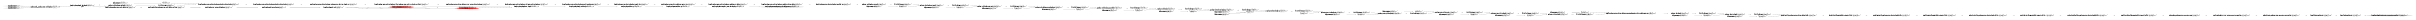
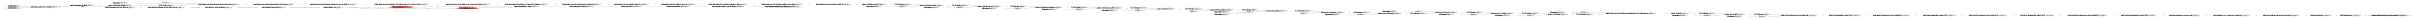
  digraph {
    rankdir=LR
    node [fillcolor=white shape=ellipse style=filled]
    edge [style=bold]
    n1 [label="assertEquals(topicName.getPartition(0).toString(),\"persistent://myprop/mycolo/myns/mytopic-partition-0\")@@@121@@@['0', '0', '1']"]
    n2 [label="TopicName partitionedDn = TopicName.get(\"persistent://myprop/mycolo/myns/mytopic\").getPartition(2)@@@122@@@['0', '0', '1']"]
    n3 [label="assertEquals(partitionedDn.getPartitionIndex(),2)@@@123@@@['0', '0', '1']"]
    n4 [label="assertEquals(TopicName.get(\"persistent://tenant/cluster/namespace/topic\").getTenant(),\"tenant\")@@@16@@@['0', '0', '1']"]
    n5 [label="assertEquals(TopicName.get(\"persistent://tenant/cluster/namespace/topic\").getCluster(),\"cluster\")@@@17@@@['0', '0', '1']"]
    n6 [label="assertEquals(TopicName.get(\"persistent://tenant/cluster/namespace/topic\").getNamespacePortion(),\"namespace\")@@@18@@@['0', '0', '1']"]
    n7 [label="assertEquals(TopicName.get(\"persistent://tenant/cluster/namespace/topic\").getNamespace(),\"tenant/cluster/namespace\")@@@19@@@['0', '0', '1']"]
    n8 [label="assertEquals(topicName.hashCode(),TopicName.get(\"persistent\",\"tenant\",\"namespace\",\"topic\").hashCode())@@@6@@@['1', '1', '0']"]
    n9 [label="assertEquals(topicName.toString(),\"persistent://tenant/namespace/topic\")@@@7@@@['1', '1', '0']"]
    n10 [label="assertEquals(topicName.getDomain(),TopicDomain.persistent)@@@8@@@['1', '1', '0']"]
    n11 [label="IllegalArgumentException e@@@7@@@['0', '0', '1']" shape=diamond]
    n12 [label="{}@@@7@@@['0', '0', '1']"]
    n13 [label="assertEquals(TopicName.get(\"persistent://tenant/cluster/namespace/topic\").getNamespace(),\"tenant/cluster/namespace\")@@@9@@@['0', '0', '1']"]
    n14 [label="TopicName.get(\"://tenant.namespace:my-topic\").getLocalName()@@@46@@@['0', '0', '1']"]
    n15 [label="fail(\"Should have raised exception\")@@@47@@@['0', '0', '1']"]
    n16 [label="TopicName.get(\"://tenant.namespace\")@@@52@@@['0', '0', '1']"]
    n17 [label="TopicName nameWithTwoSlashes = TopicName.get(\"persistent://tenant/cluster/namespace//ns-abc//table//1//\")@@@116@@@['0', '0', '1']"]
    n18 [label="assertEquals(nameWithTwoSlashes.getEncodedLocalName(),Codec.encode(\"/ns-abc//table//1//\"))@@@117@@@['0', '0', '1']"]
    n19 [label="TopicName nameWithRandomCharacters = TopicName.get(\"persistent://tenant/cluster/namespace/$#3rpa/table/1\")@@@118@@@['0', '0', '1']"]
    n20 [label="TopicName.get(\"://tenant/cluster/namespace\")@@@107@@@['0', '0', '1']"]
    n21 [label="fail(\"Should have raied exception\")@@@108@@@['0', '0', '1']"]
    n22 [label="TopicName nameWithSlash = TopicName.get(\"persistent://tenant/cluster/namespace/ns-abc/table/1\")@@@112@@@['0', '0', '1']"]
    n23 [label="assertEquals(topicName.getTenant(),\"tenant\")@@@9@@@['1', '1', '0']"]
    n24 [fillcolor=red label="assertEquals(topicName.getCluster(),null)@@@10@@@['1', '0', '0']"]
    n25 [fillcolor=red label="assertNull(topicName.getCluster())@@@10@@@['0', '1', '0']"]
    n26 [label="assertEquals(topicName.getNamespacePortion(),\"namespace\")@@@11@@@['1', '1', '0']"]
    n27 [label="{}@@@110@@@['0', '0', '1']"]
    n28 [label="assertEquals(nameWithSlash.getEncodedLocalName(),Codec.encode(\"ns-abc/table/1\"))@@@113@@@['0', '0', '1']"]
    n29 [label="TopicName.get(\"://tenant.namespace:my-topic\").getTenant()@@@28@@@['0', '0', '1']"]
    n30 [label="fail(\"Should have raised exception\")@@@29@@@['0', '0', '1']"]
    n31 [label="TopicName.get(\"://tenant.namespace:my-topic\").getCluster()@@@34@@@['0', '0', '1']"]
    n32 [label="fail(\"Should have raised exception\")@@@35@@@['0', '0', '1']"]
    n33 [label="TopicName.get(\"://tenant.namespace:my-topic\").getNamespacePortion()@@@40@@@['0', '0', '1']"]
    n34 [label="TopicName nameEndingInSlash = TopicName.get(\"persistent://tenant/cluster/namespace/ns-abc/table/1/\")@@@114@@@['0', '0', '1']"]
    n35 [label="TopicName.get(\"tenant/cluster/namespace/topic\")@@@64@@@['0', '0', '1']"]
    n36 [label="fail(\"Should have raised exception\")@@@65@@@['0', '0', '1']"]
    n37 [label="TopicName.get(\"persistent:///cluster/namespace/mydest-1\")@@@70@@@['0', '0', '1']"]
    n38 [label="assertFalse(TopicName.get(\"persistent://tenant/cluster/namespace/topic\").equals(\"persistent://tenant/cluster/namespace/topic\"))@@@14@@@['0', '0', '1']"]
    n39 [label="assertEquals(TopicName.get(\"persistent://tenant/cluster/namespace/topic\").getDomain(),TopicDomain.persistent)@@@15@@@['0', '0', '1']"]
    n40 [label="assertEquals(topicName.getPartitionIndex(),-1)@@@124@@@['0', '0', '1']"]
    n41 [fillcolor=lightgray label="assertEquals(TopicName.getPartitionIndex(\"persistent://myprop/mycolo/myns/mytopic-partition-4\"),4)@@@125@@@['0', '0', '1']"]
    n42 [label="{}@@@97@@@['0', '0', '1']"]
    n43 [label="assertEquals(TopicName.get(\"persistent://tenant/cluster/namespace/topic\").getPersistenceNamingEncoding(),\"tenant/cluster/namespace/persistent/topic\")@@@99@@@['0', '0', '1']"]
    n44 [label="TopicName.get(\"://tenant.namespace\")@@@101@@@['0', '0', '1']"]
    n45 [label="fail(\"Should have raied exception\")@@@59@@@['0', '0', '1']"]
    n46 [label="assertEquals(TopicName.get(\"persistent://tenant/cluster/namespace/topic\").getLocalName(),\"topic\")@@@20@@@['0', '0', '1']"]
    n47 [label="TopicName.get(\"://tenant.namespace:my-topic\").getDomain()@@@22@@@['0', '0', '1']"]
    n48 [label="fail(\"Should have raised exception\")@@@23@@@['0', '0', '1']"]
    n49 [label="IllegalArgumentException e@@@49@@@['0', '0', '1']" shape=diamond]
    n50 [label="{}@@@49@@@['0', '0', '1']"]
    n51 [label="IllegalArgumentException e@@@25@@@['0', '0', '1']" shape=diamond]
    n52 [label="{}@@@25@@@['0', '0', '1']"]
    n53 [label="assertEquals(nameEndingInSlash.getEncodedLocalName(),Codec.encode(\"ns-abc/table/1/\"))@@@115@@@['0', '0', '1']"]
    n54 [label="TopicName.get(\"invalid://tenant/cluster/namespace/topic\")@@@58@@@['0', '0', '1']"]
    n55 [label="TopicName.get(\"persistent://pulsar/cluster//mydest-1\")@@@82@@@['0', '0', '1']"]
    n56 [label="fail(\"Should have raised exception\")@@@83@@@['0', '0', '1']"]
    n57 [label="TopicName.get(\"persistent://pulsar/cluster/namespace/\")@@@88@@@['0', '0', '1']"]
    n58 [label="fail(\"Should have raised exception\")@@@89@@@['0', '0', '1']"]
    n59 [label="IllegalArgumentException e@@@37@@@['0', '0', '1']" shape=diamond]
    n60 [label="{}@@@37@@@['0', '0', '1']"]
    n61 [label="{}@@@79@@@['0', '0', '1']"]
    n62 [label="fail(\"Should have raied exception\")@@@102@@@['0', '0', '1']"]
    n63 [label="TopicName.get(\"://pulsar/cluster/namespace/\")@@@94@@@['0', '0', '1']"]
    n64 [label="fail(\"Should have raised exception\")@@@53@@@['0', '0', '1']"]
    n65 [label="fail(\"Should have raised exception\")@@@95@@@['0', '0', '1']"]
    n66 [label="assertEquals(topicName,TopicName.get(\"persistent\",\"tenant\",\"namespace\",\"topic\"))@@@5@@@['1', '1', '0']"]
-   n67 [label="IllegalArgumentException e@@@55@@@['0', '0', '1']" shape=diamond]
    n68 [label="{}@@@55@@@['0', '0', '1']"]
    n69 [label="{}@@@67@@@['0', '0', '1']"]
    n70 [label="fail(\"Should have raised exception\")@@@71@@@['0', '0', '1']"]
    n71 [label="{}@@@31@@@['0', '0', '1']"]
    n72 [label="assertEquals(TopicName.get(\"persistent://tenant/cluster/namespace/topic\").hashCode(),TopicName.get(\"persistent\",\"tenant\",\"cluster\",\"namespace\",\"topic\").hashCode())@@@12@@@['0', '0', '1']"]
    n73 [label="assertEquals(TopicName.get(\"persistent://tenant/cluster/namespace/topic\").toString(),\"persistent://tenant/cluster/namespace/topic\")@@@13@@@['0', '0', '1']"]
    n74 [label="assertEquals(topicName.getEncodedLocalName(),\"topic\")@@@14@@@['1', '1', '0']"]
    n75 [label="assertEquals(topicName.getPartitionedTopicName(),\"persistent://tenant/namespace/topic\")@@@15@@@['1', '1', '0']"]
    n76 [fillcolor=lightgray label="assertEquals(topicName.getPersistenceNamingEncoding(),\"tenant/namespace/persistent/topic\")@@@16@@@['1', '1', '0']"]
    n77 [label="fail(\"Should have raised exception\")@@@41@@@['0', '0', '1']"]
    n78 [label="TopicName topicName = TopicName.get(\"persistent://tenant/namespace/topic\")@@@3@@@['1', '1', '0']"]
    n79 [label="assertEquals(topicName.getNamespace(),\"tenant/namespace\")@@@4@@@['1', '1', '0']"]
    n80 [label="TopicName.get(\"://tenant.namespace:topic\").getNamespace()@@@4@@@['0', '0', '1']"]
    n81 [label="IllegalArgumentException e@@@79@@@['0', '0', '1']" shape=diamond]
    n82 [label="IllegalArgumentException e@@@61@@@['0', '0', '1']" shape=diamond]
    n83 [label="{}@@@61@@@['0', '0', '1']"]
    n84 [label="assertEquals(nameWithRandomCharacters.getEncodedLocalName(),Codec.encode(\"$#3rpa/table/1\"))@@@119@@@['0', '0', '1']"]
    n85 [label="TopicName topicName = TopicName.get(\"persistent://myprop/mycolo/myns/mytopic\")@@@120@@@['0', '0', '1']"]
    n86 [label="assertEquals(topicName.getNamespace(),\"tenant/namespace\")@@@12@@@['1', '1', '0']"]
    n87 [label="assertEquals(topicName.getLocalName(),\"topic\")@@@13@@@['1', '1', '0']"]
    n88 [label="fail(\"Should have thrown exception\")@@@5@@@['0', '0', '1']"]
    n89 [label="assertEquals(TopicName.get(\"persistent://tenant/cluster/namespace/topic\").getNamespace(),\"tenant/cluster/namespace\")@@@10@@@['0', '0', '1']"]
    n90 [label="{}@@@85@@@['0', '0', '1']"]
    n91 [fillcolor=lightgray label="testTopicNameWithoutCluster['0', '1', '0']" shape=diamond]
    n92 [label="{}@@@43@@@['0', '0', '1']"]
    n93 [label="IllegalArgumentException e@@@104@@@['0', '0', '1']" shape=diamond]
    n94 [label="{}@@@104@@@['0', '0', '1']"]
    n95 [label="IllegalArgumentException e@@@73@@@['0', '0', '1']" shape=diamond]
    n96 [label="{}@@@73@@@['0', '0', '1']"]
    n97 [label="TopicName.get(\"persistent://pulsar//namespace/mydest-1\")@@@76@@@['0', '0', '1']"]
    n98 [label="assertEquals(TopicName.get(\"persistent://tenant/cluster/namespace/topic\"),TopicName.get(\"persistent\",\"tenant\",\"cluster\",\"namespace\",\"topic\"))@@@11@@@['0', '0', '1']"]
    n99 [label="IllegalArgumentException e@@@85@@@['0', '0', '1']" shape=diamond]
    n100 [fillcolor=lightgray label="testTopicNameWithoutCluster['1', '0', '0']" shape=diamond]
    n101 [label="fail(\"Should have raised exception\")@@@77@@@['0', '0', '1']"]
    n102 [label="IllegalArgumentException e@@@67@@@['0', '0', '1']" shape=diamond]
    n103 [label="IllegalArgumentException e@@@91@@@['0', '0', '1']" shape=diamond]
    n104 [label="{}@@@91@@@['0', '0', '1']"]
    n105 [label="IllegalArgumentException e@@@31@@@['0', '0', '1']" shape=diamond]
    n106 [label="IllegalArgumentException e@@@97@@@['0', '0', '1']" shape=diamond]
    n107 [label="IllegalArgumentException e@@@110@@@['0', '0', '1']" shape=diamond]
    n108 [label="IllegalArgumentException e@@@43@@@['0', '0', '1']" shape=diamond]
    n1 -> n2
    n2 -> n3
    n3 -> n40
    n4 -> n5
    n5 -> n6
    n6 -> n7
    n7 -> n46
    n8 -> n9
    n9 -> n10
    n10 -> n23
    n11 -> n12
    n12 -> n13
    n13 -> n89
    n14 -> n15
    n15 -> n16
    n16 -> n64
    n17 -> n18
    n18 -> n19
    n19 -> n84
    n20 -> n21
    n21 -> n22
    n22 -> n28
    n23 -> n24
    n23 -> n25
    n24 -> n25 [label=0 style=dashed]
    n24 -> n26
    n25 -> n26
    n26 -> n86
    n27 -> n22
    n28 -> n34
    n29 -> n30
    n30 -> n31
    n31 -> n32
    n32 -> n33
    n33 -> n77
    n34 -> n53
    n35 -> n36
    n36 -> n37
    n37 -> n70
    n38 -> n39
    n39 -> n4
    n40 -> n41
    n42 -> n43
    n43 -> n44
    n44 -> n62
    n45 -> n35
    n46 -> n47
    n47 -> n48
    n48 -> n29
    n49 -> n50
    n50 -> n16
    n51 -> n52
    n52 -> n29
    n53 -> n17
    n54 -> n45
    n55 -> n56
    n56 -> n57
    n57 -> n58
    n58 -> n63
    n59 -> n60
    n60 -> n33
    n61 -> n55
    n62 -> n20
    n63 -> n65
    n64 -> n54
    n65 -> n43
    n66 -> n8
-   n67 -> n68
    n68 -> n54
    n69 -> n37
    n70 -> n97
    n71 -> n31
    n72 -> n73
    n73 -> n38
    n74 -> n75
    n75 -> n76
    n77 -> n14
    n78 -> n66 [label=topicName style=solid]
    n78 -> n79
    n79 -> n66
    n79 -> n80 [label=0 style=dashed]
    n80 -> n88
    n81 -> n61
    n82 -> n83
    n83 -> n35
    n84 -> n85
    n85 -> n1
    n86 -> n87
    n87 -> n74
    n88 -> n13
    n89 -> n98
    n90 -> n57
    n91 -> n78
    n92 -> n14
    n93 -> n94
    n94 -> n20
    n95 -> n96
    n96 -> n97
    n97 -> n101
    n98 -> n72
    n99 -> n90
    n100 -> n78
    n101 -> n55
    n102 -> n83
    n103 -> n104
    n104 -> n63
    n105 -> n71
    n106 -> n42
    n107 -> n27
    n108 -> n92
  }
